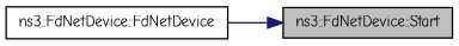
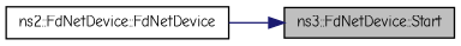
  digraph {
    rankdir=RL
    fontname="Comic Neue"
    node [color=black fontname="Comic Neue" fontsize=10 shape=record style=filled]
    n1 [fillcolor=grey75 fontcolor=black height=0.2 label="ns3::FdNetDevice::Start" width=0.4]
-   n2 [fillcolor=white height=0.2 label="ns3::FdNetDevice::FdNetDevice" width=0.4]
+   n2 [fillcolor=white height=0.2 label="ns2::FdNetDevice::FdNetDevice" width=0.4]
    n1 -> n2 [color=midnightblue dir=back fontname="Comic Neue" fontsize=10 labelfontname=Helvetica labelfontsize=10 style=solid]
  }
